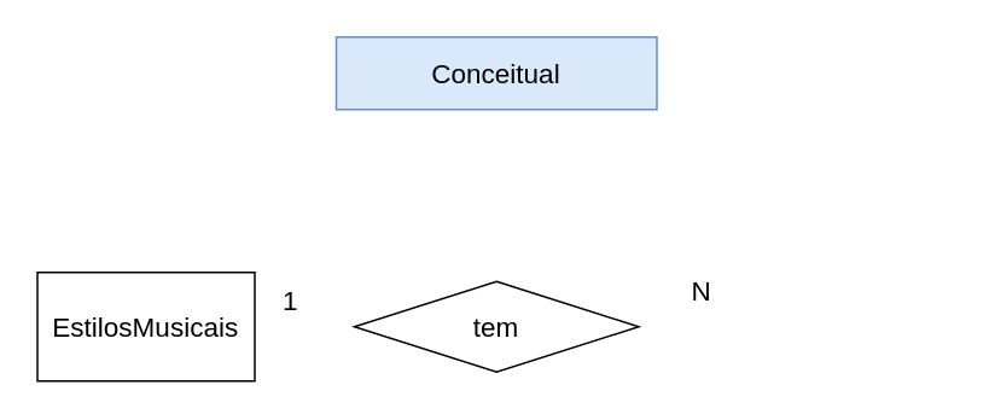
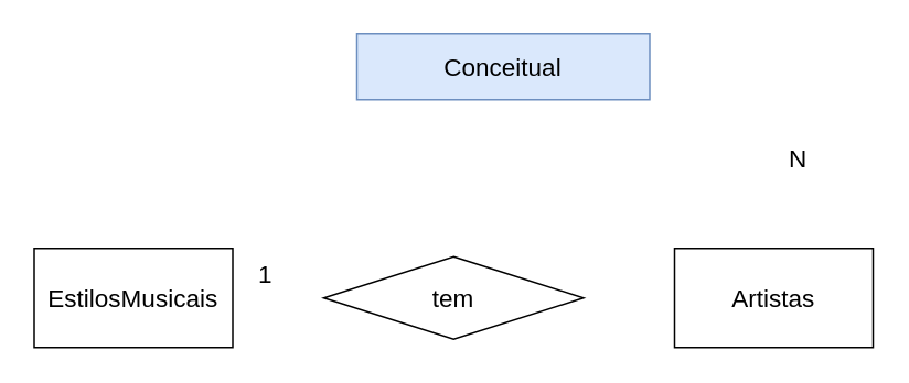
  <mxCell id="0" />
  <mxCell id="1" parent="0" />
- <mxCell id="2" value="Conceitual" style="text;html=1;strokeColor=#6c8ebf;fillColor=#dae8fc;align=center;verticalAlign=middle;whiteSpace=wrap;rounded=0;fontSize=15;" parent="1" vertex="1"><mxGeometry x="185" y="20" width="177" height="40" as="geometry" /></mxCell>
+ <mxCell id="2" value="Conceitual" style="text;html=1;strokeColor=#6c8ebf;fillColor=#dae8fc;align=center;verticalAlign=middle;whiteSpace=wrap;rounded=0;fontSize=15;" parent="1" vertex="1"><mxGeometry x="215" y="20" width="177" height="40" as="geometry" /></mxCell>
  <mxCell id="3" value="EstilosMusicais" style="rounded=0;whiteSpace=wrap;html=1;fontSize=15;" parent="1" vertex="1"><mxGeometry x="20" y="150" width="120" height="60" as="geometry" /></mxCell>
  <mxCell id="4" value="tem" style="rhombus;whiteSpace=wrap;html=1;fontSize=15;" parent="1" vertex="1"><mxGeometry x="195" y="155" width="157" height="50" as="geometry" /></mxCell>
+ <mxCell id="5" value="Artistas" style="rounded=0;whiteSpace=wrap;html=1;fontSize=15;" parent="1" vertex="1"><mxGeometry x="407" y="150" width="120" height="60" as="geometry" /></mxCell>
  <mxCell id="6" value="1" style="text;html=1;strokeColor=none;fillColor=none;align=center;verticalAlign=middle;whiteSpace=wrap;rounded=0;fontSize=15;" parent="1" vertex="1"><mxGeometry x="140" y="155" width="40" height="20" as="geometry" /></mxCell>
- <mxCell id="7" value="N" style="text;html=1;strokeColor=none;fillColor=none;align=center;verticalAlign=middle;whiteSpace=wrap;rounded=0;fontSize=15;" parent="1" vertex="1"><mxGeometry x="367" y="150" width="40" height="20" as="geometry" /></mxCell>
+ <mxCell id="7" value="N" style="text;html=1;strokeColor=none;fillColor=none;align=center;verticalAlign=middle;whiteSpace=wrap;rounded=0;fontSize=15;" parent="1" vertex="1"><mxGeometry x="462" y="85" width="40" height="20" as="geometry" /></mxCell>
